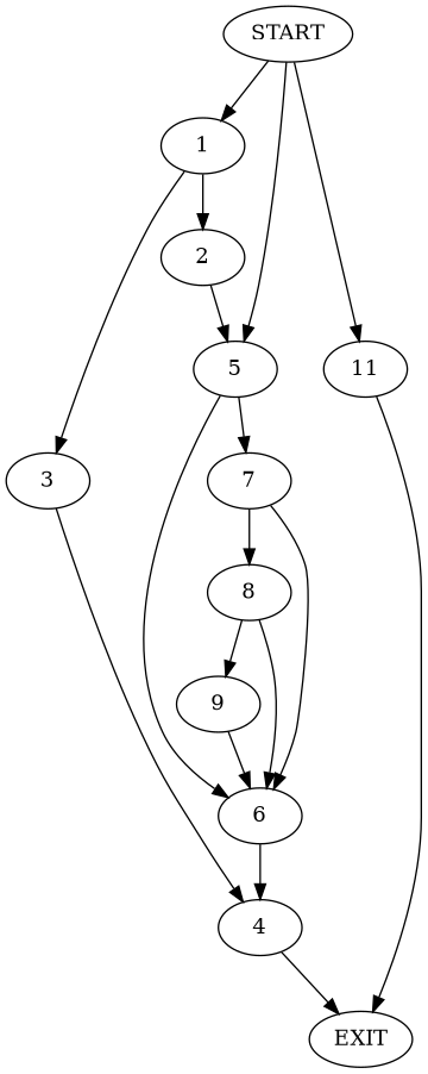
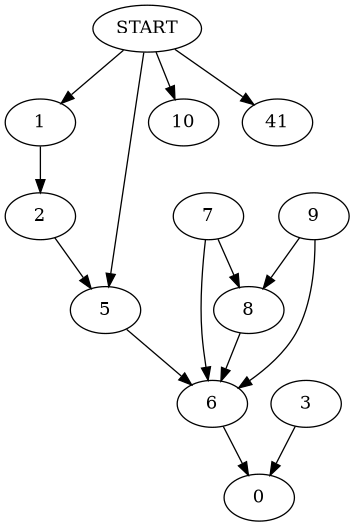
  digraph {
    n1 [label=START]
    1
    5
-   11
+   10
+   11 [label=41]
    2
    3
    6
    7
-   n10 [label=EXIT]
-   4
+   4 [label=0]
    8
    9
    n1 -> 1
    n1 -> 5
+   n1 -> 10
    n1 -> 11
    1 -> 2
-   1 -> 3
    5 -> 6
-   5 -> 7
-   11 -> n10
    2 -> 5
    3 -> 4
    6 -> 4
    7 -> 6
    7 -> 8
-   4 -> n10
    8 -> 6
-   8 -> 9
+   9 -> 8
    9 -> 6
  }
